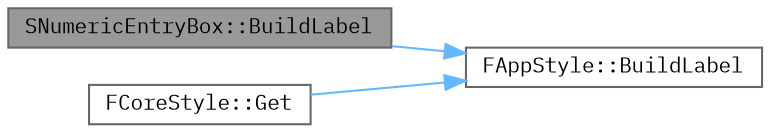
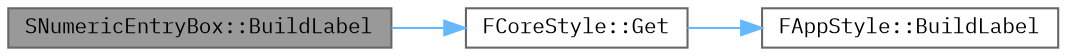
  digraph {
    fontname="IBM Plex Mono"
    rankdir=LR
    node [color=grey40 fillcolor=white fontname="IBM Plex Mono" fontsize=10 shape=box style=filled]
    edge [color=steelblue1 fontname="IBM Plex Mono" fontsize=10 labelfontname=Helvetica labelfontsize=10 style=solid]
    n1 [color=gray40 fillcolor=grey60 fontcolor=black height=0.2 label="SNumericEntryBox::BuildLabel" width=0.4]
    n2 [height=0.2 label="FCoreStyle::Get" width=0.4]
    n3 [height=0.2 label="FAppStyle::BuildLabel" width=0.4]
-   n1 -> n3
+   n1 -> n2
    n2 -> n3
  }
